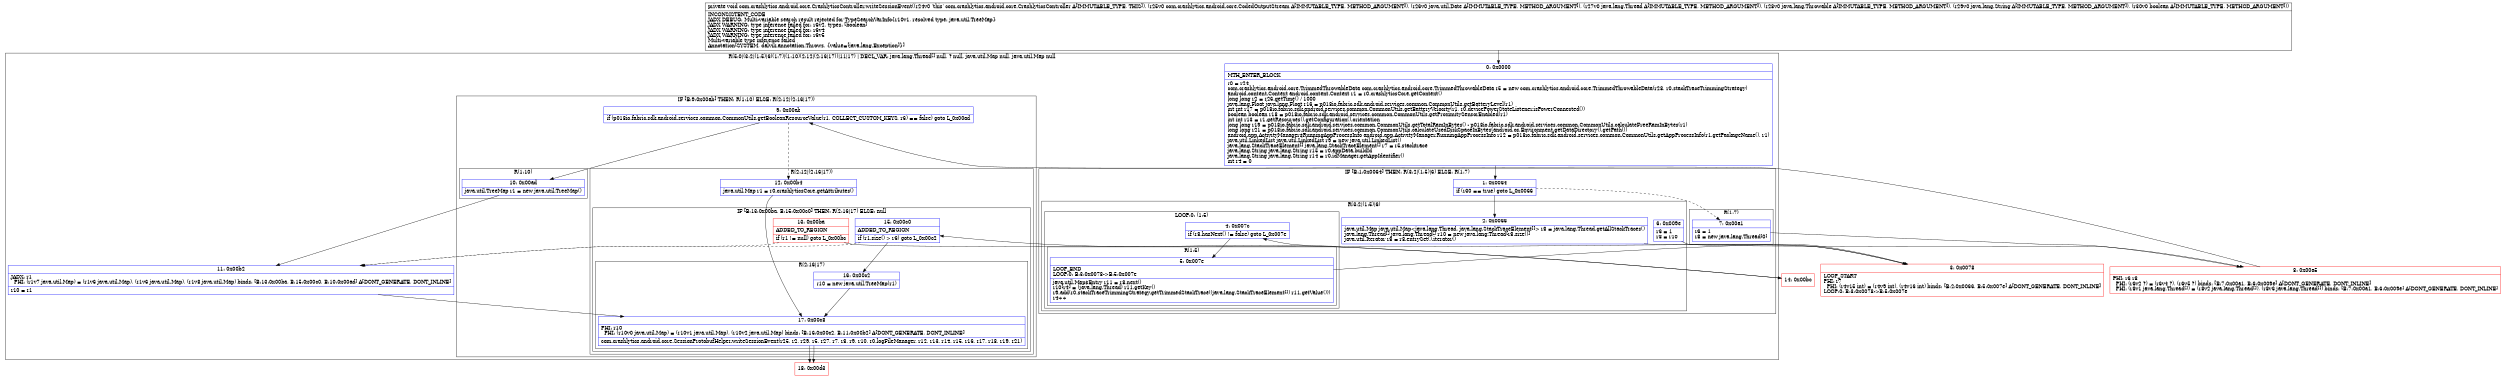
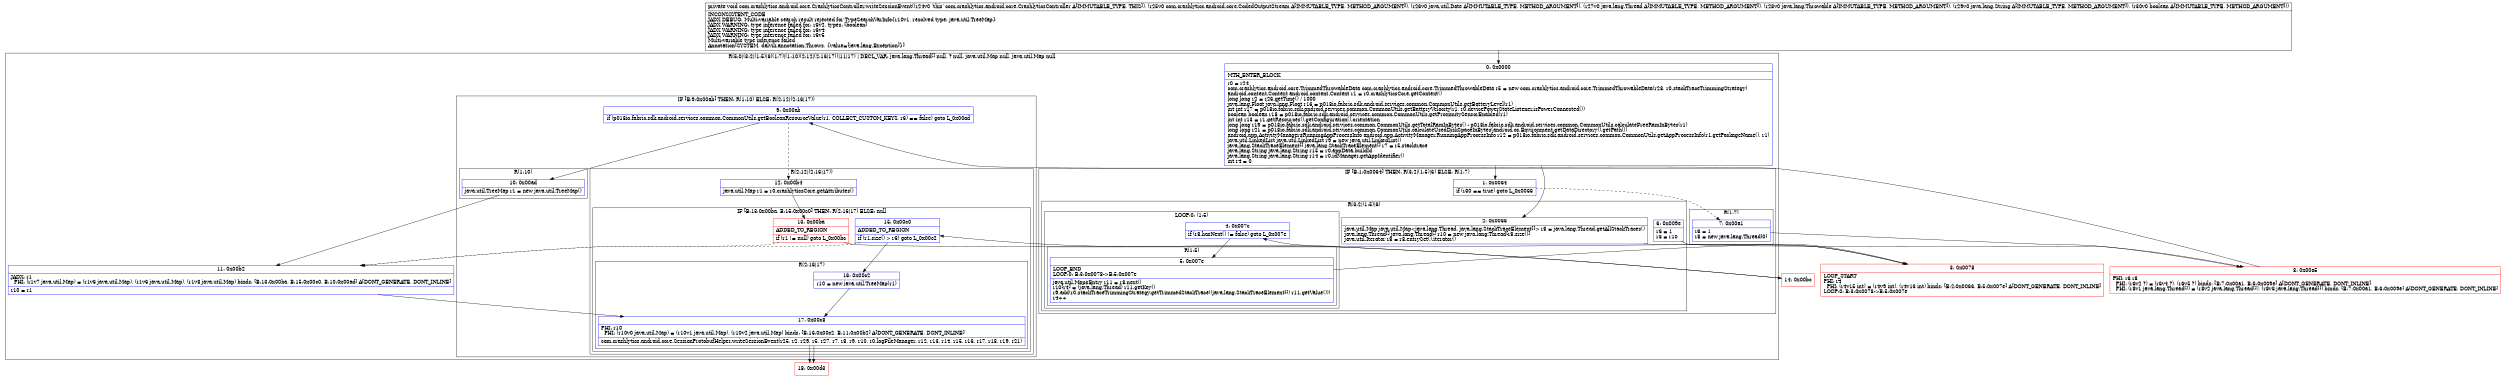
  digraph {
    node [color=blue shape=record]
    n1 [label="{5\:\ 0x007e|LOOP_END\lLOOP:0: B:3:0x0078\-\>B:5:0x007e\l|java.util.Map$Entry r11 = r8.next()\lr10[r4] = (java.lang.Thread) r11.getKey()\lr9.add(r0.stackTraceTrimmingStrategy.getTrimmedStackTrace((java.lang.StackTraceElement[]) r11.getValue()))\lr4++\l}"]
    n2 [label="{4\:\ 0x007c|if (r8.hasNext() != false) goto L_0x007e\l}"]
    n3 [label="{2\:\ 0x0066|java.util.Map java.util.Map\<java.lang.Thread, java.lang.StackTraceElement[]\> r8 = java.lang.Thread.getAllStackTraces()\ljava.lang.Thread[] java.lang.Thread[] r10 = new java.lang.Thread[r8.size()]\ljava.util.Iterator r8 = r8.entrySet().iterator()\l}"]
    n4 [label="{6\:\ 0x009e|r6 = 1\lr8 = r10\l}"]
    n5 [label="{7\:\ 0x00a1|r6 = 1\lr8 = new java.lang.Thread[0]\l}"]
    n6 [label="{1\:\ 0x0064|if (r30 == true) goto L_0x0066\l}"]
    n7 [label="{10\:\ 0x00ad|java.util.TreeMap r1 = new java.util.TreeMap()\l}"]
    n8 [label="{16\:\ 0x00c2|r10 = new java.util.TreeMap(r1)\l}"]
    n9 [label="{17\:\ 0x00c8|PHI: r10 \l  PHI: (r10v0 java.util.Map) = (r10v1 java.util.Map), (r10v2 java.util.Map) binds: [B:16:0x00c2, B:11:0x00b2] A[DONT_GENERATE, DONT_INLINE]\l|com.crashlytics.android.core.SessionProtobufHelper.writeSessionEvent(r25, r2, r29, r5, r27, r7, r8, r9, r10, r0.logFileManager, r12, r13, r14, r15, r16, r17, r18, r19, r21)\l}"]
    n10 [color=red label="{13\:\ 0x00ba|ADDED_TO_REGION\l|if (r1 != null) goto L_0x00bc\l}"]
    n11 [label="{15\:\ 0x00c0|ADDED_TO_REGION\l|if (r1.size() \> r6) goto L_0x00c2\l}"]
    n12 [label="{12\:\ 0x00b4|java.util.Map r1 = r0.crashlyticsCore.getAttributes()\l}"]
    n13 [label="{9\:\ 0x00ab|if (p018io.fabric.sdk.android.services.common.CommonUtils.getBooleanResourceValue(r1, COLLECT_CUSTOM_KEYS, r6) == false) goto L_0x00ad\l}"]
    n14 [label="{0\:\ 0x0000|MTH_ENTER_BLOCK\l|r0 = r24\lcom.crashlytics.android.core.TrimmedThrowableData com.crashlytics.android.core.TrimmedThrowableData r5 = new com.crashlytics.android.core.TrimmedThrowableData(r28, r0.stackTraceTrimmingStrategy)\landroid.content.Context android.content.Context r1 = r0.crashlyticsCore.getContext()\llong long r2 = r26.getTime() \/ 1000\ljava.lang.Float java.lang.Float r16 = p018io.fabric.sdk.android.services.common.CommonUtils.getBatteryLevel(r1)\lint int r17 = p018io.fabric.sdk.android.services.common.CommonUtils.getBatteryVelocity(r1, r0.devicePowerStateListener.isPowerConnected())\lboolean boolean r18 = p018io.fabric.sdk.android.services.common.CommonUtils.getProximitySensorEnabled(r1)\lint int r13 = r1.getResources().getConfiguration().orientation\llong long r19 = p018io.fabric.sdk.android.services.common.CommonUtils.getTotalRamInBytes() \- p018io.fabric.sdk.android.services.common.CommonUtils.calculateFreeRamInBytes(r1)\llong long r21 = p018io.fabric.sdk.android.services.common.CommonUtils.calculateUsedDiskSpaceInBytes(android.os.Environment.getDataDirectory().getPath())\landroid.app.ActivityManager$RunningAppProcessInfo android.app.ActivityManager.RunningAppProcessInfo r12 = p018io.fabric.sdk.android.services.common.CommonUtils.getAppProcessInfo(r1.getPackageName(), r1)\ljava.util.LinkedList java.util.LinkedList r9 = new java.util.LinkedList()\ljava.lang.StackTraceElement[] java.lang.StackTraceElement[] r7 = r5.stacktrace\ljava.lang.String java.lang.String r15 = r0.appData.buildId\ljava.lang.String java.lang.String r14 = r0.idManager.getAppIdentifier()\lint r4 = 0\l}"]
    n15 [label="{11\:\ 0x00b2|JADX: r1 \l  PHI: (r1v7 java.util.Map) = (r1v6 java.util.Map), (r1v6 java.util.Map), (r1v8 java.util.Map) binds: [B:13:0x00ba, B:15:0x00c0, B:10:0x00ad] A[DONT_GENERATE, DONT_INLINE]\l|r10 = r1\l}"]
-   n16 [color=red label="{3\:\ 0x0078|LOOP_START\lPHI: r7 \l  PHI: (r4v15 int) = (r4v9 int), (r4v16 int) binds: [B:2:0x0066, B:5:0x007e] A[DONT_GENERATE, DONT_INLINE]\lLOOP:0: B:3:0x0078\-\>B:5:0x007e\l}"]
+   n16 [color=red label="{3\:\ 0x0078|LOOP_START\lPHI: r4 \l  PHI: (r4v15 int) = (r4v9 int), (r4v16 int) binds: [B:2:0x0066, B:5:0x007e] A[DONT_GENERATE, DONT_INLINE]\lLOOP:0: B:3:0x0078\-\>B:5:0x007e\l}"]
    n17 [color=red label="{8\:\ 0x00a5|PHI: r6 r8 \l  PHI: (r6v2 ?) = (r6v4 ?), (r6v5 ?) binds: [B:7:0x00a1, B:6:0x009e] A[DONT_GENERATE, DONT_INLINE]\l  PHI: (r8v1 java.lang.Thread[]) = (r8v2 java.lang.Thread[]), (r8v6 java.lang.Thread[]) binds: [B:7:0x00a1, B:6:0x009e] A[DONT_GENERATE, DONT_INLINE]\l}"]
    n18 [color=red label="{18\:\ 0x00d3}"]
    n19 [color=red label="{14\:\ 0x00bc}"]
    n20 [label="{private void com.crashlytics.android.core.CrashlyticsController.writeSessionEvent((r24v0 'this' com.crashlytics.android.core.CrashlyticsController A[IMMUTABLE_TYPE, THIS]), (r25v0 com.crashlytics.android.core.CodedOutputStream A[IMMUTABLE_TYPE, METHOD_ARGUMENT]), (r26v0 java.util.Date A[IMMUTABLE_TYPE, METHOD_ARGUMENT]), (r27v0 java.lang.Thread A[IMMUTABLE_TYPE, METHOD_ARGUMENT]), (r28v0 java.lang.Throwable A[IMMUTABLE_TYPE, METHOD_ARGUMENT]), (r29v0 java.lang.String A[IMMUTABLE_TYPE, METHOD_ARGUMENT]), (r30v0 boolean A[IMMUTABLE_TYPE, METHOD_ARGUMENT]))  | INCONSISTENT_CODE\lJADX DEBUG: Multi\-variable search result rejected for TypeSearchVarInfo\{r10v1, resolved type: java.util.TreeMap\}\lJADX WARNING: type inference failed for: r6v2, types: [boolean]\lJADX WARNING: type inference failed for: r6v4\lJADX WARNING: type inference failed for: r6v5\lMulti\-variable type inference failed\lAnnotation[SYSTEM, dalvik.annotation.Throws, \{value=[java.lang.Exception]\}]\l}" color=""]
    subgraph cluster_1 {
      label="R(5:0|(3:2|(1:5)|6)(1:7)|(1:10)(2:12|(2:16|17))|11|17) | DECL_VAR: java.lang.Thread[] null, ? null, java.util.Map null, java.util.Map null\l"
      n14
      n15
      subgraph cluster_2 {
        label="IF [B:1:0x0064] THEN: R(3:2|(1:5)|6) ELSE: R(1:7)"
        n6
        subgraph cluster_3 {
          label="R(3:2|(1:5)|6)"
          n3
          n4
          subgraph cluster_4 {
            label="LOOP:0: (1:5)"
            n2
            subgraph cluster_5 {
              label="R(1:5)"
              n1
            }
          }
        }
        subgraph cluster_6 {
          label="R(1:7)"
          n5
        }
      }
      subgraph cluster_7 {
        label="IF [B:9:0x00ab] THEN: R(1:10) ELSE: R(2:12|(2:16|17))"
        n13
        subgraph cluster_8 {
          label="R(1:10)"
          n7
        }
        subgraph cluster_9 {
          label="R(2:12|(2:16|17))"
          n12
          subgraph cluster_10 {
            label="IF [B:13:0x00ba, B:15:0x00c0] THEN: R(2:16|17) ELSE: null"
            n10
            n11
            subgraph cluster_11 {
              label="R(2:16|17)"
              n8
              n9
            }
          }
        }
      }
    }
    n1 -> n16
    n2 -> n1
    n3 -> n16
    n4 -> n17
    n5 -> n17
-   n6 -> n3
+   n14 -> n3
    n6 -> n5 [style=dashed]
    n7 -> n15
    n8 -> n9
    n9 -> n18
    n9 -> n18
    n10 -> n15 [style=dashed]
    n10 -> n19
    n11 -> n8
    n11 -> n15 [style=dashed]
-   n12 -> n9
+   n12 -> n10
    n13 -> n7
    n13 -> n12 [style=dashed]
    n14 -> n6
    n15 -> n9
    n16 -> n2
    n17 -> n13
    n19 -> n11
    n20 -> n14
  }
